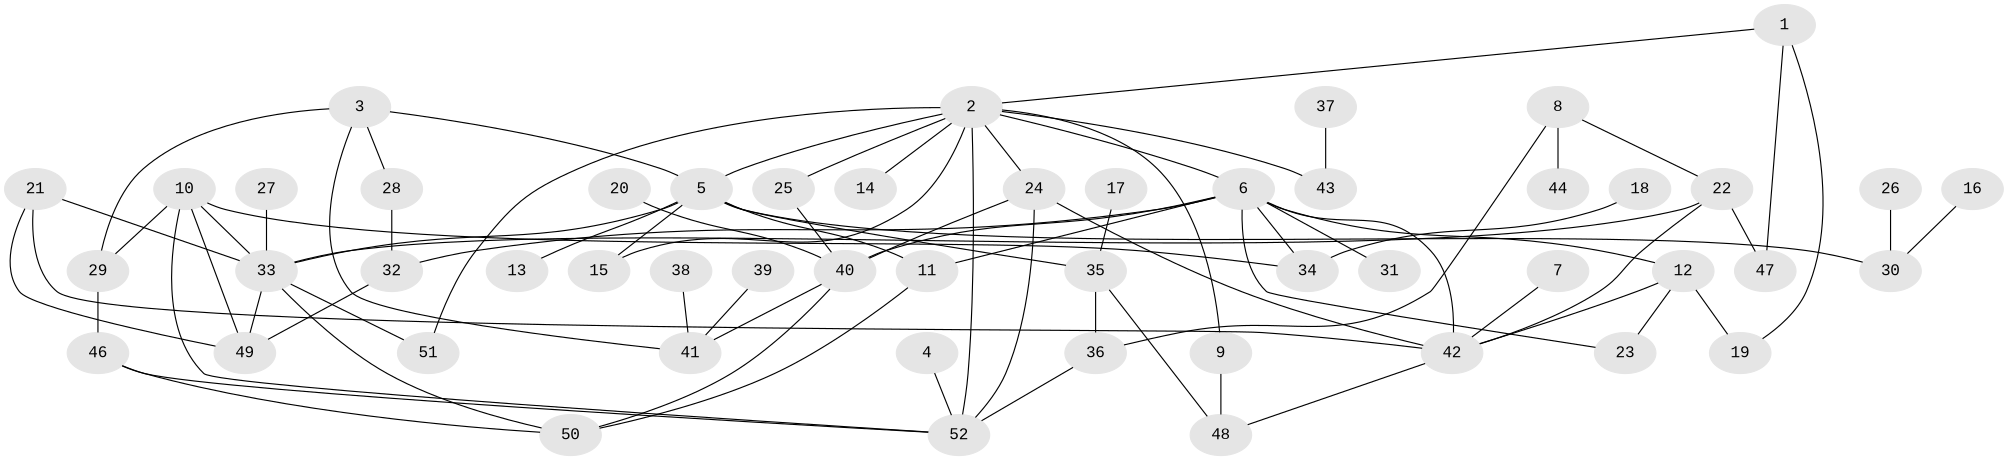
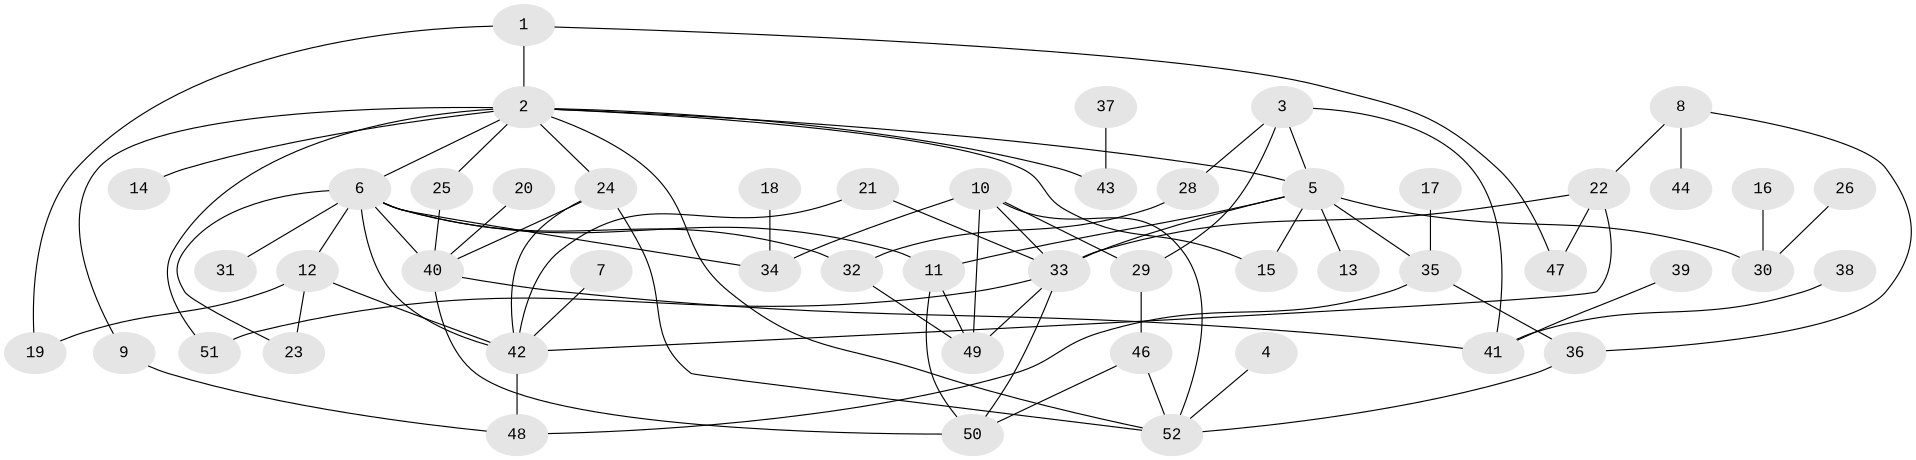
  graph {
    fontname="Liberation Mono"
    node [color=gray90 fontname="Liberation Mono" style=filled]
    edge [fontname="Liberation Mono" weight=1.0]
    1
    2
    19
    47
    5
    6
    9
    14
    15
    24
    25
    43
    51
    52
    11
    13
    30
    33
    35
    12
    23
    31
    32
    34
    40
    42
    48
    3
    28
    29
    41
    46
    4
    49
    50
    36
    7
    8
    22
    44
    10
    16
    17
    18
    20
    21
    26
-   27
    37
    38
    39
    1 -- 2
    1 -- 19
    1 -- 47
    2 -- 5
    2 -- 6
    2 -- 9
    2 -- 14
    2 -- 15
    2 -- 24
    2 -- 25
    2 -- 43
    2 -- 51
    2 -- 52
    5 -- 15
    5 -- 11
    5 -- 13
    5 -- 30
    5 -- 33
    5 -- 35
    6 -- 11
    6 -- 12
    6 -- 23
    6 -- 31
    6 -- 32
    6 -- 34
    6 -- 40
    6 -- 42
    9 -- 48
    24 -- 52
    24 -- 40
    24 -- 42
    25 -- 40
-   21 -- 49
+   11 -- 49
    11 -- 50
    33 -- 51
    33 -- 49
    33 -- 50
    35 -- 48
    35 -- 36
    12 -- 19
    12 -- 23
    12 -- 42
    32 -- 49
    40 -- 41
    40 -- 50
    42 -- 48
    3 -- 5
    3 -- 28
    3 -- 29
    3 -- 41
    28 -- 32
    29 -- 46
    46 -- 52
    46 -- 50
    4 -- 52
    36 -- 52
    7 -- 42
    8 -- 36
    8 -- 22
    8 -- 44
    22 -- 47
    22 -- 33
    22 -- 42
    10 -- 52
    10 -- 33
    10 -- 34
    10 -- 29
    10 -- 49
    16 -- 30
    17 -- 35
    18 -- 34
    20 -- 40
    21 -- 33
    21 -- 42
    26 -- 30
-   27 -- 33
    37 -- 43
    38 -- 41
    39 -- 41
  }
